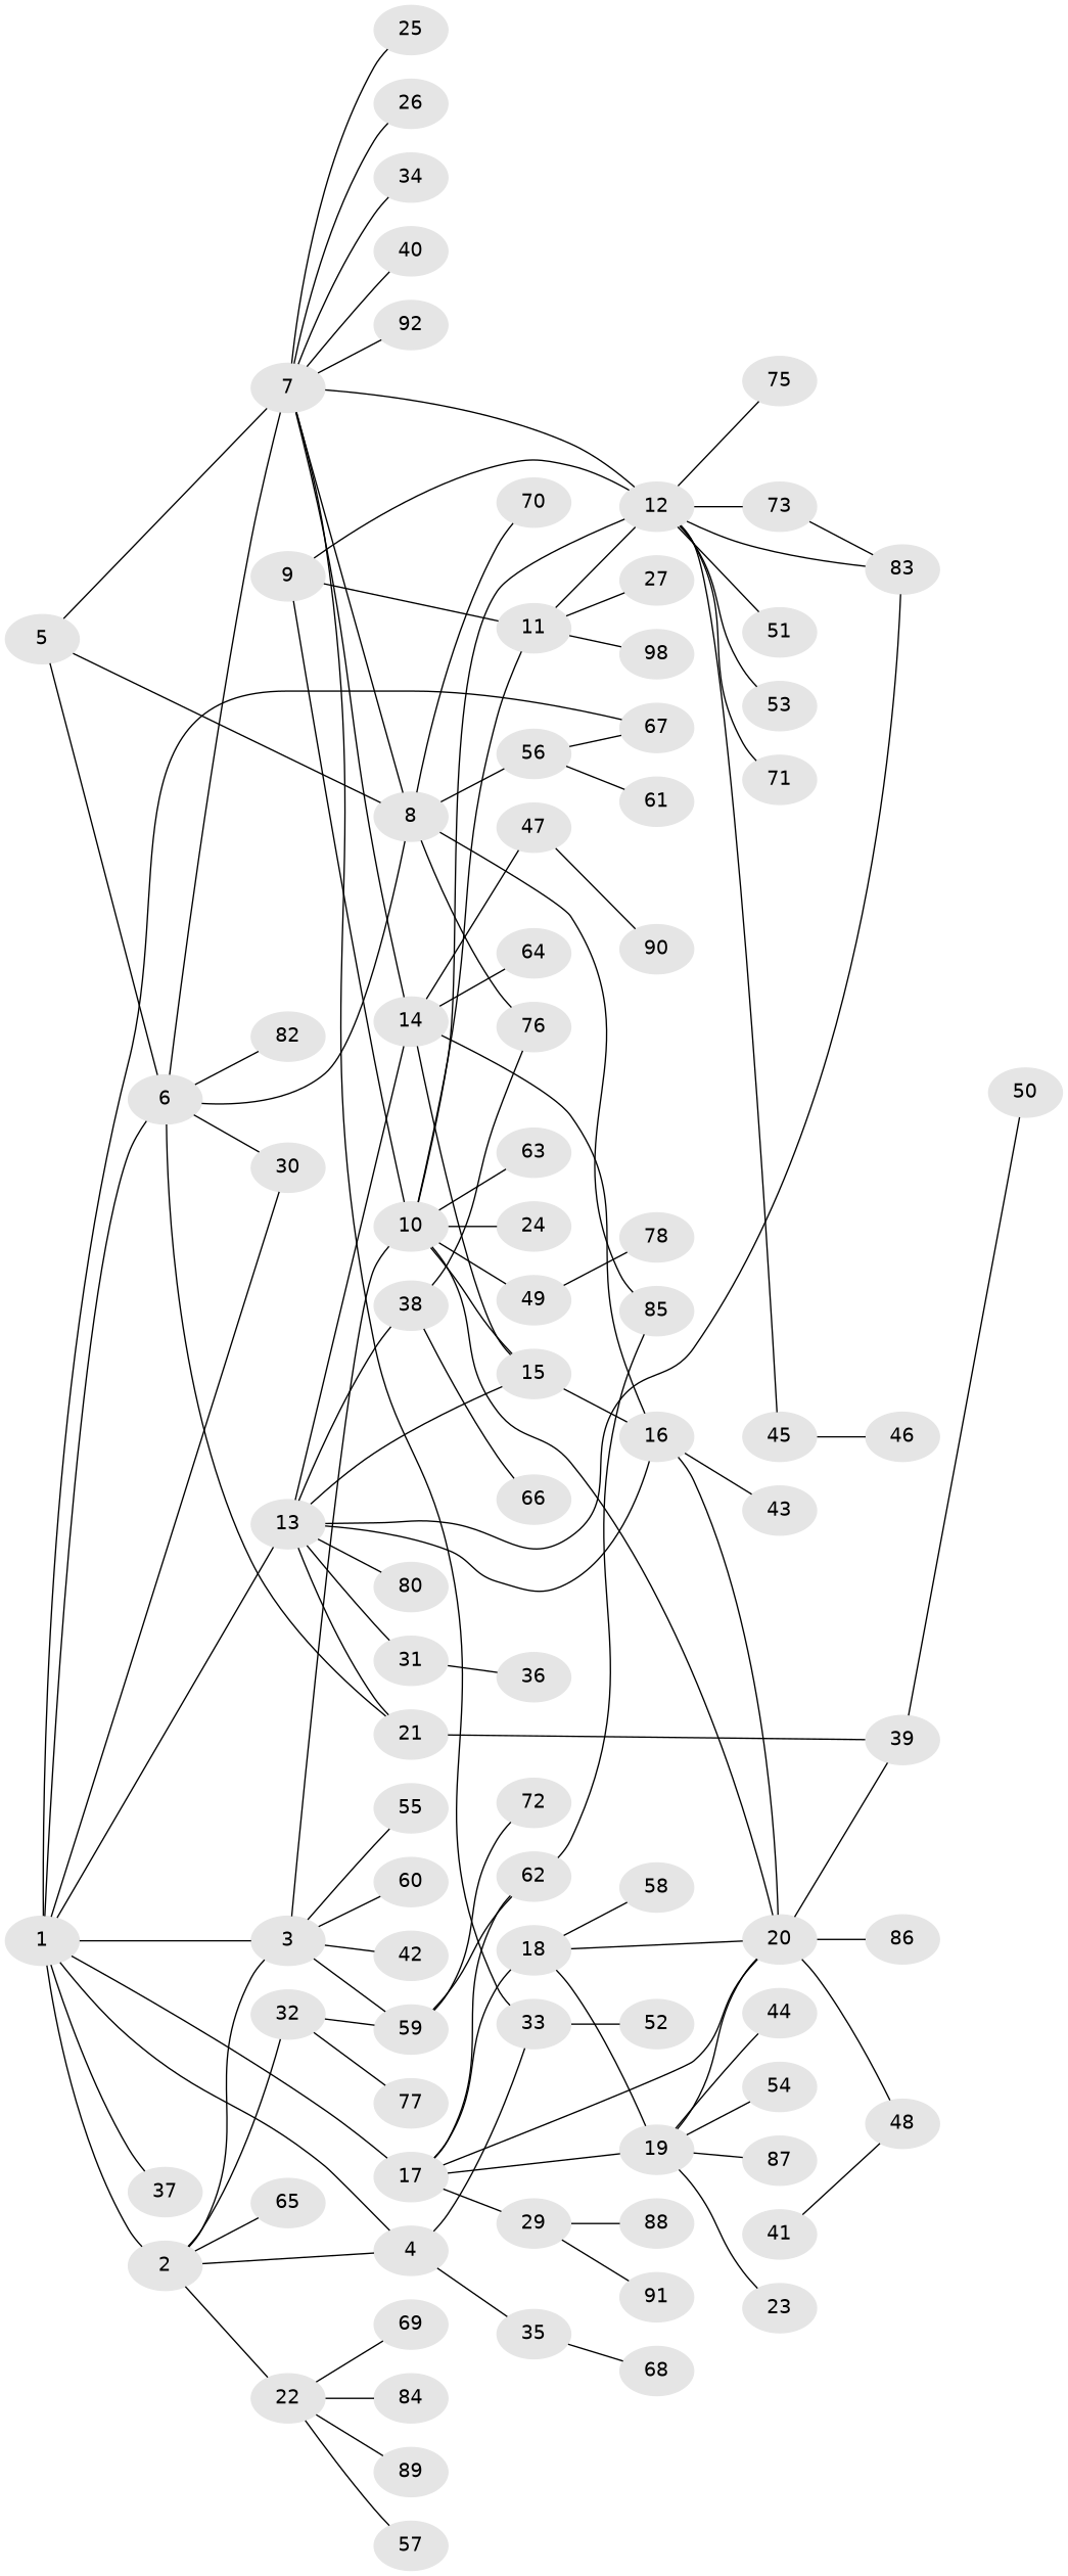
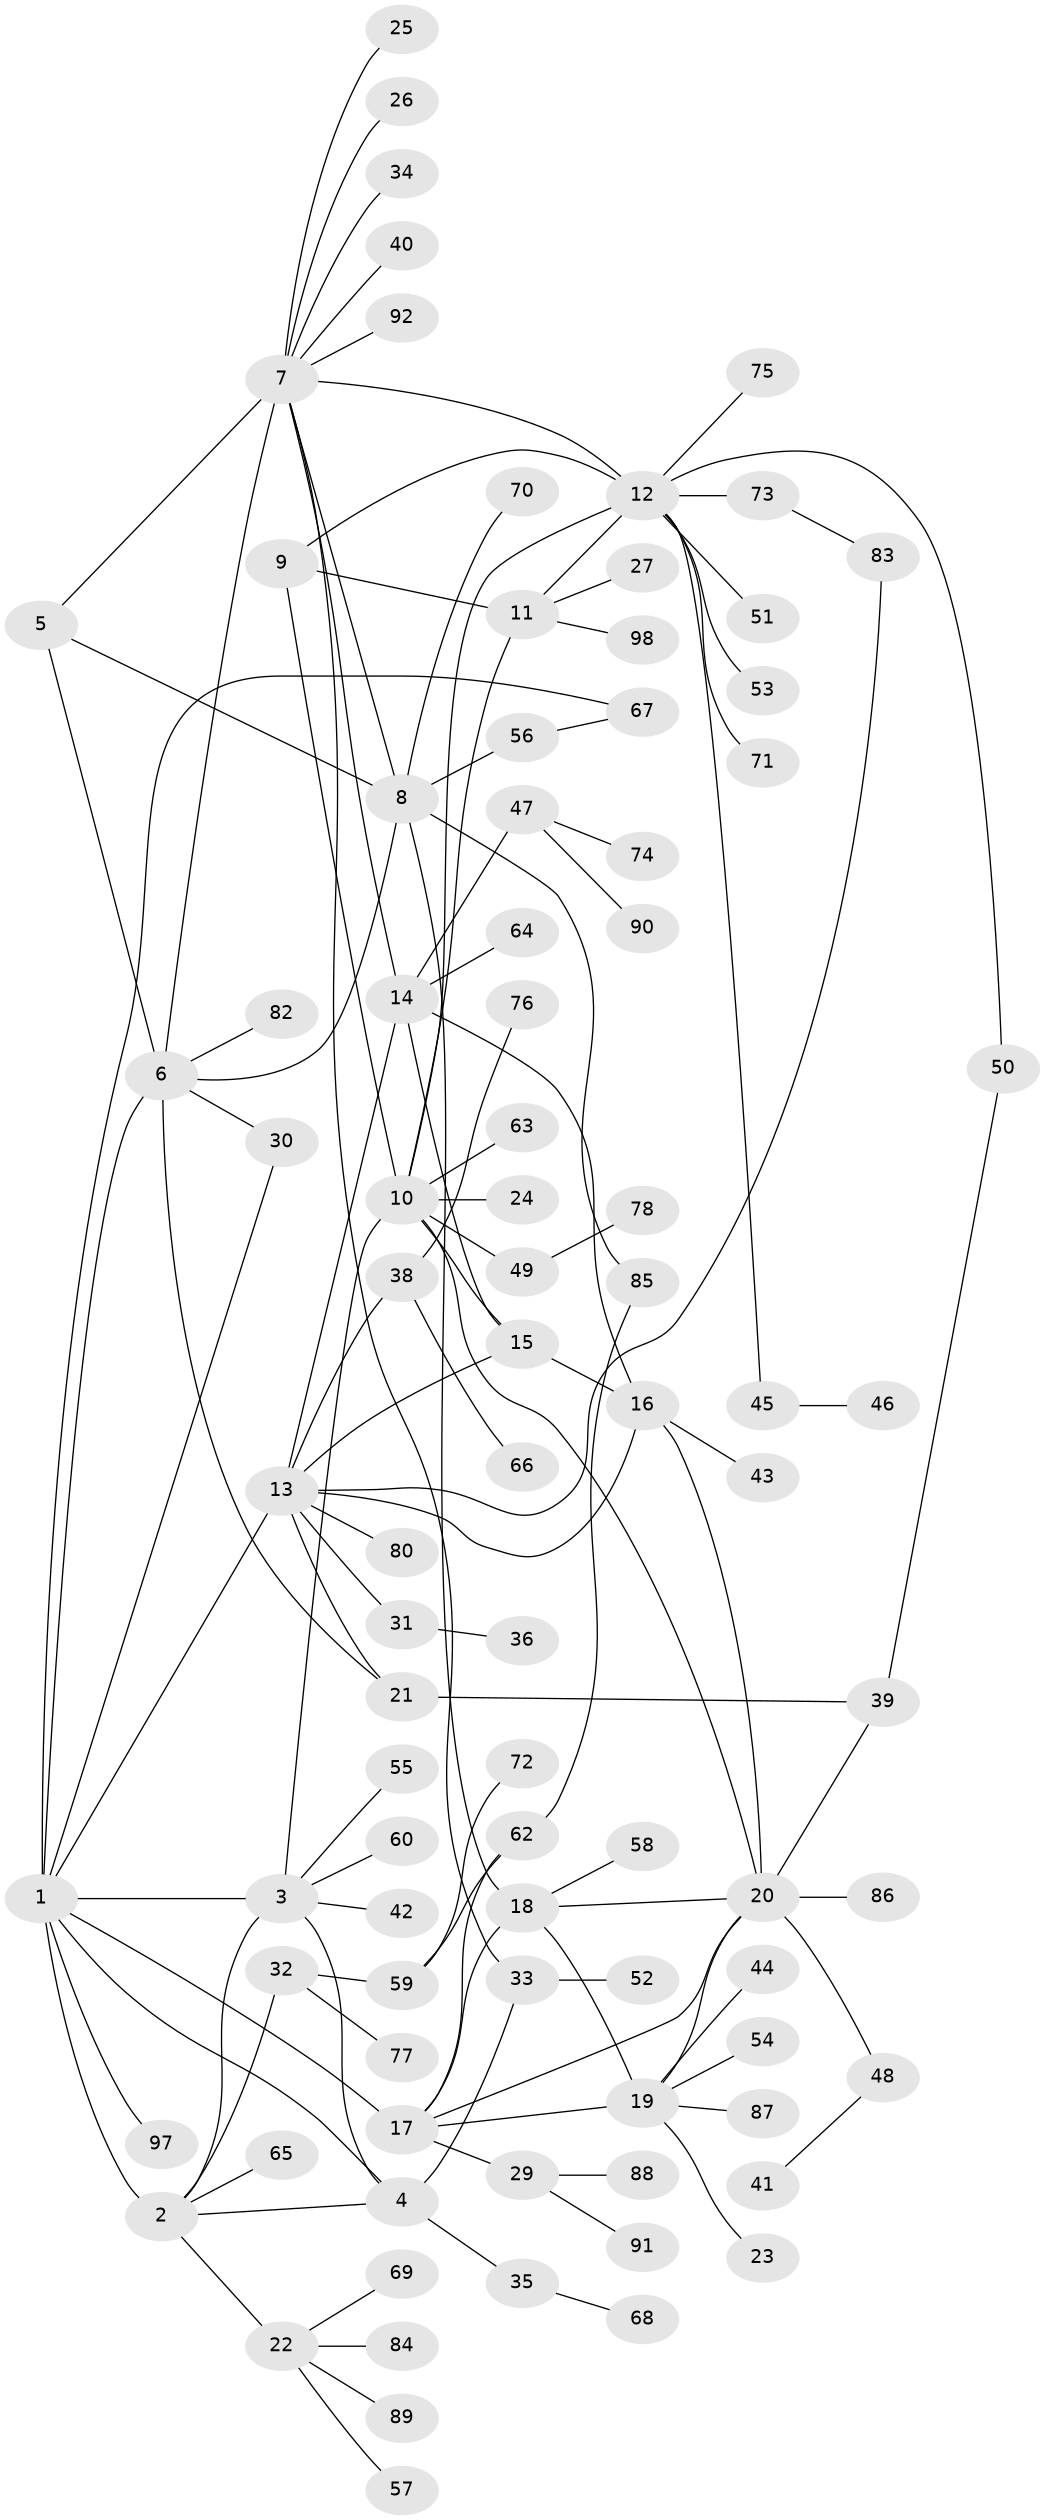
  graph {
    fontname="DejaVu Sans"
    rankdir=LR
    node [color=gray90 fontname="DejaVu Sans" style=filled]
    edge [fontname="DejaVu Sans"]
    1
    2
    3
    4
    6
    13
    17
    30
-   37
+   37 [label=97]
    67
    22
    32
    65
    10
    42
    55
    60
    33
    35
    7
    8
    21
    82
    14
    15
    16
    31
    38
    80
    83
    18
    20
    19
    29
    62
    57
    69
    84
    89
    59
    77
    12
    11
    24
    49
    63
    52
    68
    5
    25
    26
    34
    40
    92
    56
    70
    85
    39
    45
    50
    51
    53
    71
    73
    75
    47
    64
    58
-   61
    9
    27
    n72 [label=98]
    86
    48
    78
    46
    43
    36
    66
    76
+   74
    90
    23
    44
    54
    87
    88
    91
    41
    72
    1 -- 2
    1 -- 3
    1 -- 4
    1 -- 6
    1 -- 13
    1 -- 17
    1 -- 30
    1 -- 37
    1 -- 67
    2 -- 3
    2 -- 4
    2 -- 22
    2 -- 32
    2 -- 65
-   3 -- 59
+   3 -- 4
    3 -- 10
    3 -- 42
    3 -- 55
    3 -- 60
    4 -- 33
    4 -- 35
    6 -- 30
    6 -- 7
    6 -- 8
    6 -- 21
    6 -- 82
    13 -- 21
    13 -- 14
    13 -- 15
    13 -- 16
    13 -- 31
    13 -- 38
    13 -- 80
    13 -- 83
    17 -- 18
    17 -- 20
    17 -- 19
    17 -- 29
    17 -- 62
    22 -- 57
    22 -- 69
    22 -- 84
    22 -- 89
    32 -- 59
    32 -- 77
    10 -- 15
    10 -- 20
    10 -- 12
    10 -- 11
    10 -- 24
    10 -- 49
    10 -- 63
    33 -- 52
    35 -- 68
    7 -- 33
    7 -- 8
    7 -- 14
    7 -- 12
    7 -- 25
    7 -- 26
    7 -- 34
    7 -- 40
    7 -- 92
-   8 -- 76
+   8 -- 18
    8 -- 56
    8 -- 70
    8 -- 85
    21 -- 39
    14 -- 15
    14 -- 16
    14 -- 47
    14 -- 64
    15 -- 16
    16 -- 20
    16 -- 43
    31 -- 36
    38 -- 66
    38 -- 76
    18 -- 20
    18 -- 19
    18 -- 58
    20 -- 39
    20 -- 86
    20 -- 48
    19 -- 20
    19 -- 23
    19 -- 44
    19 -- 54
    19 -- 87
    29 -- 88
    29 -- 91
    62 -- 85
    59 -- 62
    59 -- 72
    12 -- 45
-   12 -- 83
+   12 -- 50
    12 -- 51
    12 -- 53
    12 -- 71
    12 -- 73
    12 -- 75
    11 -- 12
    11 -- 27
    11 -- n72
    49 -- 78
    5 -- 6
    5 -- 7
    5 -- 8
    56 -- 67
-   56 -- 61
    39 -- 50
    45 -- 46
    73 -- 83
+   47 -- 74
    47 -- 90
    9 -- 10
    9 -- 12
    9 -- 11
    41 -- 48
  }
